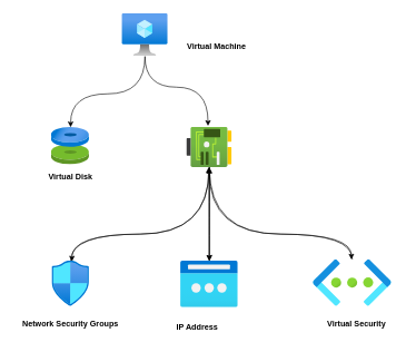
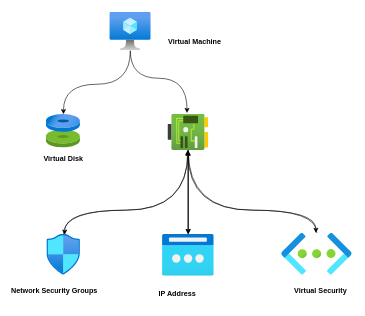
  <mxCell id="0" />
  <mxCell id="1" parent="0" />
  <mxCell id="2" style="edgeStyle=orthogonalEdgeStyle;curved=1;rounded=0;orthogonalLoop=1;jettySize=auto;html=1;entryX=0.471;entryY=-0.033;entryDx=0;entryDy=0;entryPerimeter=0;" edge="1" parent="1" source="4" target="10"><mxGeometry relative="1" as="geometry"><Array as="points"><mxPoint x="217" y="130" /><mxPoint x="311" y="130" /></Array></mxGeometry></mxCell>
  <mxCell id="3" style="edgeStyle=orthogonalEdgeStyle;curved=1;rounded=0;orthogonalLoop=1;jettySize=auto;html=1;" edge="1" parent="1" source="4" target="5"><mxGeometry relative="1" as="geometry"><Array as="points"><mxPoint x="217" y="140" /><mxPoint x="105" y="140" /></Array></mxGeometry></mxCell>
  <mxCell id="4" value="" style="aspect=fixed;html=1;points=[];align=center;image;fontSize=12;image=img/lib/azure2/compute/Virtual_Machine.svg;" vertex="1" parent="1"><mxGeometry x="182" y="20" width="69" height="64" as="geometry" /></mxCell>
  <mxCell id="5" value="" style="aspect=fixed;html=1;points=[];align=center;image;fontSize=12;image=img/lib/azure2/compute/Disks_Classic.svg;" vertex="1" parent="1"><mxGeometry x="76" y="190" width="57.0" height="56.0" as="geometry" /></mxCell>
  <mxCell id="6" style="edgeStyle=orthogonalEdgeStyle;curved=1;rounded=0;orthogonalLoop=1;jettySize=auto;html=1;" edge="1" parent="1" source="10" target="16"><mxGeometry relative="1" as="geometry" /></mxCell>
  <mxCell id="7" style="edgeStyle=orthogonalEdgeStyle;curved=1;rounded=0;orthogonalLoop=1;jettySize=auto;html=1;" edge="1" parent="1" source="10" target="12"><mxGeometry relative="1" as="geometry"><Array as="points"><mxPoint x="313" y="350" /><mxPoint x="526" y="350" /></Array></mxGeometry></mxCell>
  <mxCell id="8" style="edgeStyle=orthogonalEdgeStyle;curved=1;rounded=0;orthogonalLoop=1;jettySize=auto;html=1;entryX=0.536;entryY=0.015;entryDx=0;entryDy=0;entryPerimeter=0;" edge="1" parent="1" source="10" target="14"><mxGeometry relative="1" as="geometry"><Array as="points"><mxPoint x="313" y="350" /><mxPoint x="107" y="350" /></Array></mxGeometry></mxCell>
  <mxCell id="9" style="edgeStyle=orthogonalEdgeStyle;curved=1;rounded=0;orthogonalLoop=1;jettySize=auto;html=1;" edge="1" parent="1" source="10" target="16"><mxGeometry relative="1" as="geometry" /></mxCell>
  <mxCell id="10" value="" style="aspect=fixed;html=1;points=[];align=center;image;fontSize=12;image=img/lib/azure2/networking/Network_Interfaces.svg;" vertex="1" parent="1"><mxGeometry x="279" y="190" width="68" height="60" as="geometry" /></mxCell>
  <mxCell id="11" style="edgeStyle=orthogonalEdgeStyle;curved=1;rounded=0;orthogonalLoop=1;jettySize=auto;html=1;entryX=0.5;entryY=1.017;entryDx=0;entryDy=0;entryPerimeter=0;" edge="1" parent="1" source="12" target="10"><mxGeometry relative="1" as="geometry"><Array as="points"><mxPoint x="528" y="350" /><mxPoint x="313" y="350" /></Array></mxGeometry></mxCell>
  <mxCell id="12" value="" style="aspect=fixed;html=1;points=[];align=center;image;fontSize=12;image=img/lib/azure2/networking/Virtual_Networks.svg;" vertex="1" parent="1"><mxGeometry x="468.75" y="388" width="117.25" height="70" as="geometry" /></mxCell>
  <mxCell id="13" style="edgeStyle=orthogonalEdgeStyle;curved=1;rounded=0;orthogonalLoop=1;jettySize=auto;html=1;entryX=0.485;entryY=1;entryDx=0;entryDy=0;entryPerimeter=0;" edge="1" parent="1" source="14" target="10"><mxGeometry relative="1" as="geometry"><Array as="points"><mxPoint x="105" y="350" /><mxPoint x="312" y="350" /></Array></mxGeometry></mxCell>
  <mxCell id="14" value="" style="aspect=fixed;html=1;points=[];align=center;image;fontSize=12;image=img/lib/azure2/networking/Network_Security_Groups.svg;" vertex="1" parent="1"><mxGeometry x="77" y="390" width="56.0" height="68" as="geometry" /></mxCell>
  <mxCell id="15" style="edgeStyle=orthogonalEdgeStyle;curved=1;rounded=0;orthogonalLoop=1;jettySize=auto;html=1;" edge="1" parent="1" source="16" target="10"><mxGeometry relative="1" as="geometry" /></mxCell>
  <mxCell id="16" value="" style="aspect=fixed;html=1;points=[];align=center;image;fontSize=12;image=img/lib/azure2/networking/Public_IP_Addresses_Classic.svg;" vertex="1" parent="1"><mxGeometry x="269.92" y="390" width="86.16" height="70" as="geometry" /></mxCell>
  <mxCell id="17" value="&lt;b&gt;Virtual Machine&lt;/b&gt;" style="text;html=1;strokeColor=none;fillColor=none;align=center;verticalAlign=middle;whiteSpace=wrap;rounded=0;" vertex="1" parent="1"><mxGeometry x="264" y="55" width="120" height="30" as="geometry" /></mxCell>
  <mxCell id="18" value="&lt;b&gt;Virtual Disk&lt;/b&gt;" style="text;html=1;strokeColor=none;fillColor=none;align=center;verticalAlign=middle;whiteSpace=wrap;rounded=0;" vertex="1" parent="1"><mxGeometry x="54.5" y="250" width="100" height="30" as="geometry" /></mxCell>
- <mxCell id="19" value="&lt;b&gt;Network Security Groups&lt;/b&gt;" style="text;html=1;strokeColor=none;fillColor=none;align=center;verticalAlign=middle;whiteSpace=wrap;rounded=0;" vertex="1" parent="1"><mxGeometry x="20" y="470" width="170" height="30" as="geometry" /></mxCell>
+ <mxCell id="19" value="&lt;b&gt;Network Security Groups&lt;/b&gt;" style="text;html=1;strokeColor=none;fillColor=none;align=center;verticalAlign=middle;whiteSpace=wrap;rounded=0;" vertex="1" parent="1"><mxGeometry x="5" y="470" width="170" height="30" as="geometry" /></mxCell>
  <mxCell id="20" value="&lt;b&gt;IP Address&lt;/b&gt;" style="text;html=1;strokeColor=none;fillColor=none;align=center;verticalAlign=middle;whiteSpace=wrap;rounded=0;" vertex="1" parent="1"><mxGeometry x="254.92" y="475" width="80" height="30" as="geometry" /></mxCell>
  <mxCell id="21" value="&lt;b&gt;Virtual Security&lt;/b&gt;" style="text;html=1;strokeColor=none;fillColor=none;align=center;verticalAlign=middle;whiteSpace=wrap;rounded=0;" vertex="1" parent="1"><mxGeometry x="482" y="470" width="104" height="30" as="geometry" /></mxCell>
